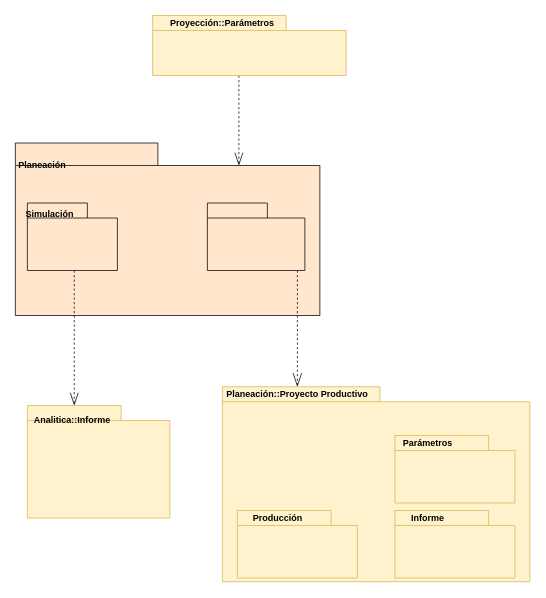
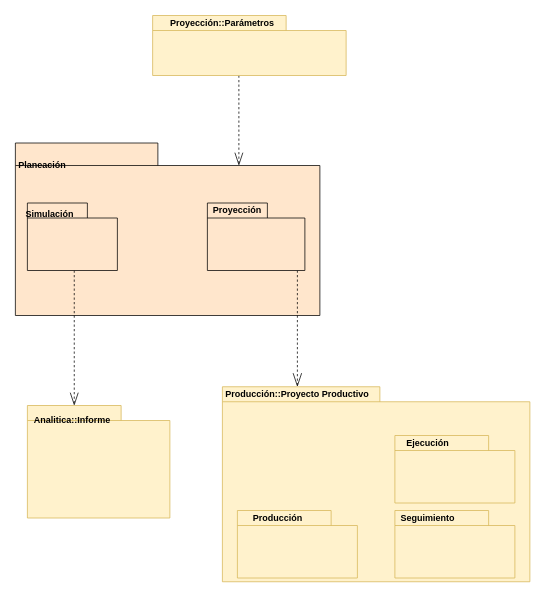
  <mxCell id="0" />
  <mxCell id="1" parent="0" />
  <mxCell id="2" value="" style="shape=folder;fontStyle=1;spacingTop=10;tabWidth=210;tabHeight=20;tabPosition=left;html=1;align=left;fillColor=#fff2cc;strokeColor=#d6b656;" parent="1" vertex="1"><mxGeometry x="296" y="515" width="410" height="260" as="geometry" /></mxCell>
  <mxCell id="3" value="" style="shape=folder;fontStyle=1;spacingTop=10;tabWidth=190;tabHeight=30;tabPosition=left;html=1;align=left;fillColor=#ffe6cc;" parent="1" vertex="1"><mxGeometry x="20" y="190" width="406" height="230" as="geometry" /></mxCell>
  <mxCell id="4" value="&lt;b&gt;Planeación&lt;/b&gt;" style="text;html=1;strokeColor=none;fillColor=none;align=center;verticalAlign=middle;whiteSpace=wrap;rounded=0;" parent="1" vertex="1"><mxGeometry x="36" y="210" width="40" height="20" as="geometry" /></mxCell>
  <mxCell id="5" style="edgeStyle=orthogonalEdgeStyle;rounded=0;orthogonalLoop=1;jettySize=auto;html=1;entryX=0;entryY=0;entryDx=62.5;entryDy=0;entryPerimeter=0;endArrow=openThin;endFill=0;dashed=1;strokeWidth=1;endSize=15;" parent="1" source="6" target="12" edge="1"><mxGeometry relative="1" as="geometry"><Array as="points"><mxPoint x="99" y="445" /></Array></mxGeometry></mxCell>
  <mxCell id="6" value="" style="shape=folder;fontStyle=1;spacingTop=10;tabWidth=80;tabHeight=20;tabPosition=left;html=1;align=left;fillColor=#ffe6cc;" parent="1" vertex="1"><mxGeometry x="36" y="270" width="120" height="90" as="geometry" /></mxCell>
  <mxCell id="7" value="&lt;b&gt;Simulación&lt;/b&gt;" style="text;html=1;strokeColor=none;fillColor=none;align=center;verticalAlign=middle;whiteSpace=wrap;rounded=0;" parent="1" vertex="1"><mxGeometry x="46" y="275" width="40" height="20" as="geometry" /></mxCell>
  <mxCell id="8" style="edgeStyle=orthogonalEdgeStyle;rounded=0;orthogonalLoop=1;jettySize=auto;html=1;dashed=1;endArrow=openThin;endFill=0;endSize=16;strokeWidth=1;entryX=0.5;entryY=0;entryDx=0;entryDy=0;" parent="1" source="9" target="19" edge="1"><mxGeometry relative="1" as="geometry"><Array as="points"><mxPoint x="396" y="430" /><mxPoint x="396" y="430" /></Array><mxPoint x="461" y="455.059" as="targetPoint" /></mxGeometry></mxCell>
  <mxCell id="9" value="" style="shape=folder;fontStyle=1;spacingTop=10;tabWidth=80;tabHeight=20;tabPosition=left;html=1;align=left;fillColor=#ffe6cc;" parent="1" vertex="1"><mxGeometry x="276" y="270" width="130" height="90" as="geometry" /></mxCell>
+ <mxCell id="10" value="&lt;b&gt;Proyección&lt;/b&gt;" style="text;html=1;strokeColor=none;fillColor=none;align=center;verticalAlign=middle;whiteSpace=wrap;rounded=0;" parent="1" vertex="1"><mxGeometry x="296" y="270" width="40" height="20" as="geometry" /></mxCell>
  <mxCell id="11" value="" style="shape=folder;fontStyle=1;spacingTop=10;tabWidth=125;tabHeight=20;tabPosition=left;html=1;align=left;fillColor=#fff2cc;strokeColor=#d6b656;" parent="1" vertex="1"><mxGeometry x="316" y="680" width="160" height="90" as="geometry" /></mxCell>
  <mxCell id="12" value="" style="shape=folder;fontStyle=1;spacingTop=10;tabWidth=125;tabHeight=20;tabPosition=left;html=1;align=left;fillColor=#fff2cc;strokeColor=#d6b656;" parent="1" vertex="1"><mxGeometry x="36" y="540" width="190" height="150" as="geometry" /></mxCell>
  <mxCell id="13" value="&lt;b&gt;Analitica::Informe&lt;/b&gt;" style="text;html=1;strokeColor=none;fillColor=none;align=center;verticalAlign=middle;whiteSpace=wrap;rounded=0;" parent="1" vertex="1"><mxGeometry x="76" y="550" width="40" height="20" as="geometry" /></mxCell>
  <mxCell id="14" value="" style="shape=folder;fontStyle=1;spacingTop=10;tabWidth=125;tabHeight=20;tabPosition=left;html=1;align=left;fillColor=#fff2cc;strokeColor=#d6b656;" parent="1" vertex="1"><mxGeometry x="526" y="580" width="160" height="90" as="geometry" /></mxCell>
  <mxCell id="15" value="" style="shape=folder;fontStyle=1;spacingTop=10;tabWidth=125;tabHeight=20;tabPosition=left;html=1;align=left;fillColor=#fff2cc;strokeColor=#d6b656;" parent="1" vertex="1"><mxGeometry x="526" y="680" width="160" height="90" as="geometry" /></mxCell>
  <mxCell id="16" style="edgeStyle=orthogonalEdgeStyle;rounded=0;orthogonalLoop=1;jettySize=auto;html=1;dashed=1;endArrow=openThin;endFill=0;endSize=15;strokeWidth=1;entryX=0;entryY=0;entryDx=298;entryDy=30;entryPerimeter=0;" parent="1" source="17" target="3" edge="1"><mxGeometry relative="1" as="geometry"><Array as="points"><mxPoint x="318" y="160" /><mxPoint x="318" y="160" /></Array></mxGeometry></mxCell>
  <mxCell id="17" value="" style="shape=folder;fontStyle=1;spacingTop=10;tabWidth=178;tabHeight=20;tabPosition=left;html=1;align=left;fillColor=#fff2cc;strokeColor=#d6b656;" parent="1" vertex="1"><mxGeometry x="203" y="20" width="258" height="80" as="geometry" /></mxCell>
  <mxCell id="18" value="&lt;b&gt;Proyección::Parámetros&lt;/b&gt;" style="text;html=1;strokeColor=none;fillColor=none;align=center;verticalAlign=middle;whiteSpace=wrap;rounded=0;" parent="1" vertex="1"><mxGeometry x="276" y="20" width="40" height="20" as="geometry" /></mxCell>
- <mxCell id="19" value="&lt;b style=&quot;font-family: &amp;#34;helvetica&amp;#34;&quot;&gt;Planeación::Proyecto Productivo&lt;/b&gt;" style="text;html=1;strokeColor=none;fillColor=none;align=center;verticalAlign=middle;whiteSpace=wrap;rounded=0;" vertex="1" parent="1"><mxGeometry x="296" y="515" width="200" height="20" as="geometry" /></mxCell>
+ <mxCell id="19" value="&lt;b style=&quot;font-family: &amp;#34;helvetica&amp;#34;&quot;&gt;Producción::Proyecto Productivo&lt;/b&gt;" style="text;html=1;strokeColor=none;fillColor=none;align=center;verticalAlign=middle;whiteSpace=wrap;rounded=0;" vertex="1" parent="1"><mxGeometry x="296" y="515" width="200" height="20" as="geometry" /></mxCell>
  <mxCell id="20" value="&lt;b style=&quot;font-family: &amp;#34;helvetica&amp;#34;&quot;&gt;Producción&lt;/b&gt;" style="text;html=1;strokeColor=none;fillColor=none;align=center;verticalAlign=middle;whiteSpace=wrap;rounded=0;" vertex="1" parent="1"><mxGeometry x="270" y="680" width="200" height="20" as="geometry" /></mxCell>
- <mxCell id="21" value="&lt;b style=&quot;font-family: &amp;#34;helvetica&amp;#34;&quot;&gt;Parámetros&lt;/b&gt;" style="text;html=1;strokeColor=none;fillColor=none;align=center;verticalAlign=middle;whiteSpace=wrap;rounded=0;" vertex="1" parent="1"><mxGeometry x="470" y="580" width="200" height="20" as="geometry" /></mxCell>
- <mxCell id="22" value="&lt;b style=&quot;font-family: &amp;#34;helvetica&amp;#34;&quot;&gt;Informe&lt;/b&gt;" style="text;html=1;strokeColor=none;fillColor=none;align=center;verticalAlign=middle;whiteSpace=wrap;rounded=0;" vertex="1" parent="1"><mxGeometry x="470" y="680" width="200" height="20" as="geometry" /></mxCell>
+ <mxCell id="21" value="&lt;b style=&quot;font-family: &amp;#34;helvetica&amp;#34;&quot;&gt;Ejecución&lt;/b&gt;" style="text;html=1;strokeColor=none;fillColor=none;align=center;verticalAlign=middle;whiteSpace=wrap;rounded=0;" vertex="1" parent="1"><mxGeometry x="470" y="580" width="200" height="20" as="geometry" /></mxCell>
+ <mxCell id="22" value="&lt;b style=&quot;font-family: &amp;#34;helvetica&amp;#34;&quot;&gt;Seguimiento&lt;/b&gt;" style="text;html=1;strokeColor=none;fillColor=none;align=center;verticalAlign=middle;whiteSpace=wrap;rounded=0;" vertex="1" parent="1"><mxGeometry x="470" y="680" width="200" height="20" as="geometry" /></mxCell>
